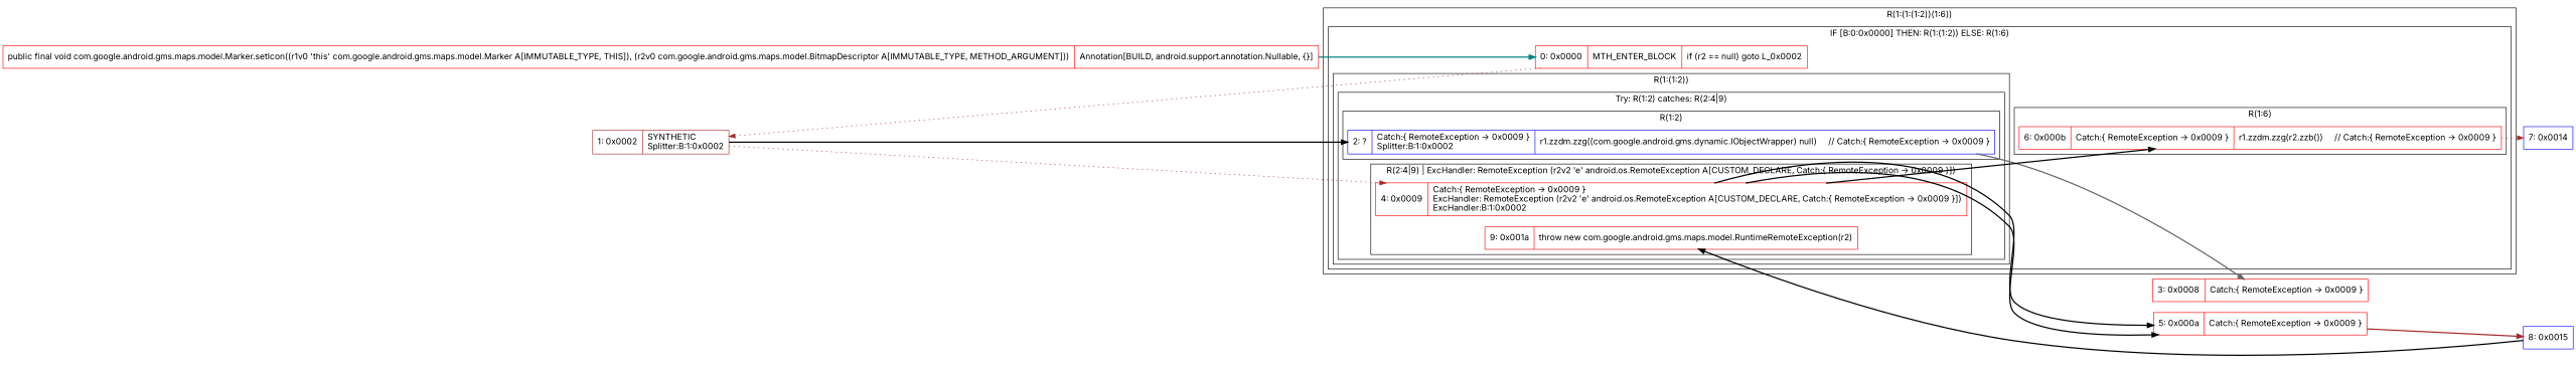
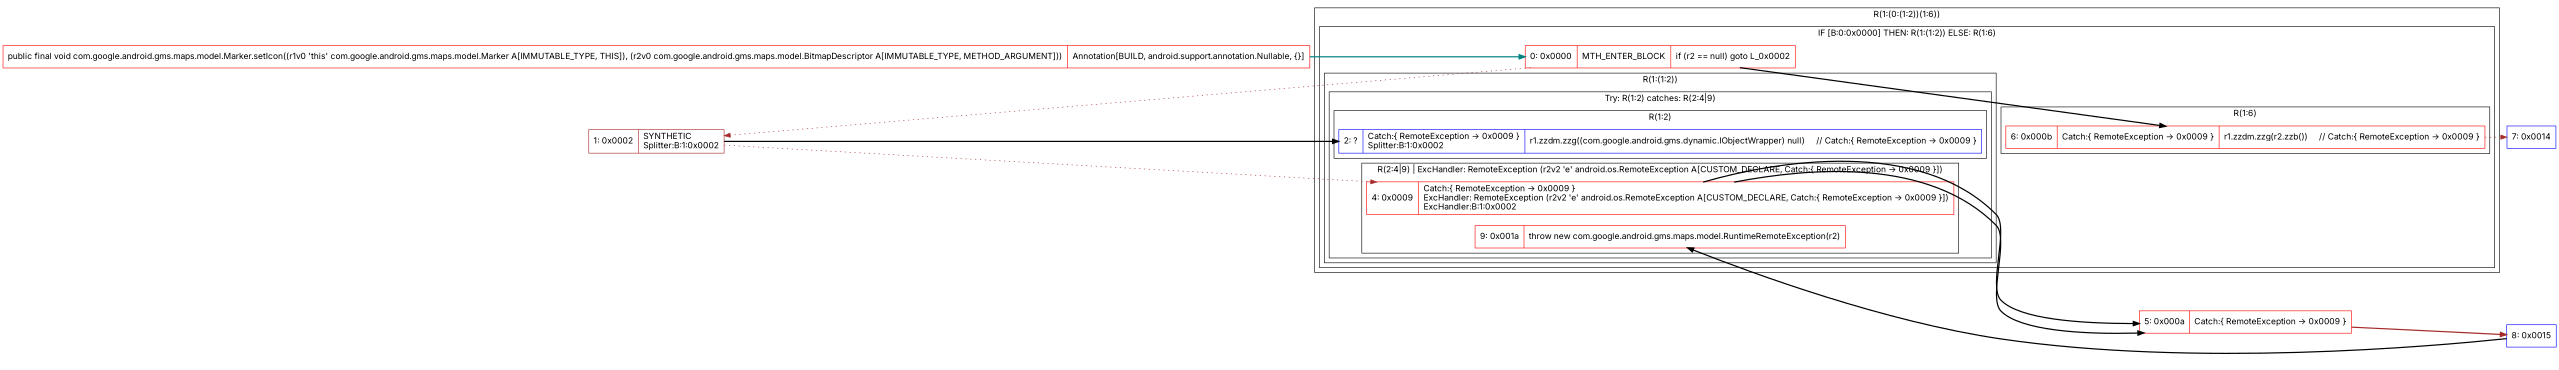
  digraph {
    fontname=Inter
    rankdir=LR
    node [color=red fontname=Inter shape=record]
    edge [color=black fontname=Inter style=bold]
    n1 [color=blue label="{2\:\ ?|Catch:\{ RemoteException \-\> 0x0009 \}\lSplitter:B:1:0x0002\l|r1.zzdm.zzg((com.google.android.gms.dynamic.IObjectWrapper) null)     \/\/ Catch:\{ RemoteException \-\> 0x0009 \}\l}"]
    n2 [label="{4\:\ 0x0009|Catch:\{ RemoteException \-\> 0x0009 \}\lExcHandler: RemoteException (r2v2 'e' android.os.RemoteException A[CUSTOM_DECLARE, Catch:\{ RemoteException \-\> 0x0009 \}])\lExcHandler:B:1:0x0002\l}"]
    n3 [label="{9\:\ 0x001a|throw new com.google.android.gms.maps.model.RuntimeRemoteException(r2)\l}"]
    n4 [label="{6\:\ 0x000b|Catch:\{ RemoteException \-\> 0x0009 \}\l|r1.zzdm.zzg(r2.zzb())     \/\/ Catch:\{ RemoteException \-\> 0x0009 \}\l}"]
    n5 [label="{0\:\ 0x0000|MTH_ENTER_BLOCK\l|if (r2 == null) goto L_0x0002\l}"]
-   n6 [label="{3\:\ 0x0008|Catch:\{ RemoteException \-\> 0x0009 \}\l}"]
    n7 [label="{5\:\ 0x000a|Catch:\{ RemoteException \-\> 0x0009 \}\l}"]
    n8 [color=blue label="{7\:\ 0x0014}"]
    n9 [color=brown label="{1\:\ 0x0002|SYNTHETIC\lSplitter:B:1:0x0002\l}"]
    n10 [color=blue label="{8\:\ 0x0015}"]
    n11 [label="{public final void com.google.android.gms.maps.model.Marker.setIcon((r1v0 'this' com.google.android.gms.maps.model.Marker A[IMMUTABLE_TYPE, THIS]), (r2v0 com.google.android.gms.maps.model.BitmapDescriptor A[IMMUTABLE_TYPE, METHOD_ARGUMENT]))  | Annotation[BUILD, android.support.annotation.Nullable, \{\}]\l}"]
    subgraph cluster_1 {
-     label="R(1:(1:(1:2))(1:6))"
+     label="R(1:(0:(1:2))(1:6))"
      subgraph cluster_2 {
        label="IF [B:0:0x0000] THEN: R(1:(1:2)) ELSE: R(1:6)"
        n5
        subgraph cluster_3 {
          label="R(1:(1:2))"
          subgraph cluster_4 {
            label="Try: R(1:2) catches: R(2:4|9)"
            subgraph cluster_5 {
              label="R(1:2)"
              n1
            }
            subgraph cluster_6 {
              label="R(2:4|9) | ExcHandler: RemoteException (r2v2 'e' android.os.RemoteException A[CUSTOM_DECLARE, Catch:\{ RemoteException \-\> 0x0009 \}])\l"
              n2
              n3
            }
          }
        }
        subgraph cluster_7 {
          label="R(1:6)"
          n4
        }
      }
    }
    subgraph cluster_8 {
      label="R(2:4|9) | ExcHandler: RemoteException (r2v2 'e' android.os.RemoteException A[CUSTOM_DECLARE, Catch:\{ RemoteException \-\> 0x0009 \}])\l"
    }
-   n1 -> n6 [color=gray40]
    n2 -> n7
    n2 -> n7
    n4 -> n8 [color=brown style=dotted]
-   n2 -> n4
+   n5 -> n4
    n5 -> n9 [color=brown style=dotted]
    n7 -> n10 [color=brown]
    n9 -> n1
    n9 -> n2 [color=brown style=dotted]
    n10 -> n3
    n11 -> n5 [color=teal]
  }
